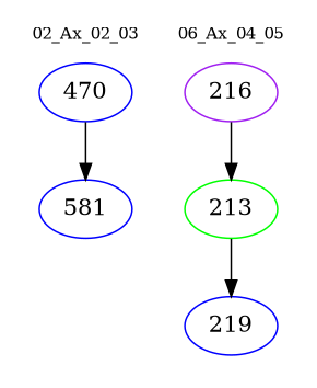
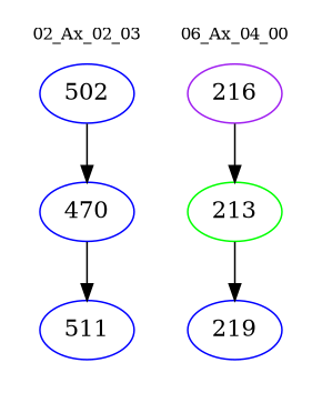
  digraph {
    node [color=blue]
    edge [color=black]
+   n1 [label=502]
    n2 [label=470]
-   n3 [label=581]
+   n3 [label=511]
    n4 [color=purple label=216]
    n5 [color=green label=213]
    n6 [label=219]
    subgraph cluster_1 {
      color=white
      fontsize=10
      label="02_Ax_02_03"
+     n1
      n2
      n3
    }
    subgraph cluster_2 {
      color=white
      fontsize=10
-     label="06_Ax_04_05"
+     label="06_Ax_04_00"
      n4
      n5
      n6
    }
+   n1 -> n2
    n2 -> n3
    n4 -> n5
    n5 -> n6
  }
